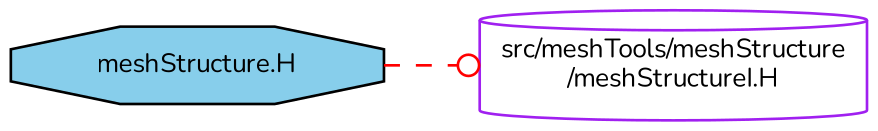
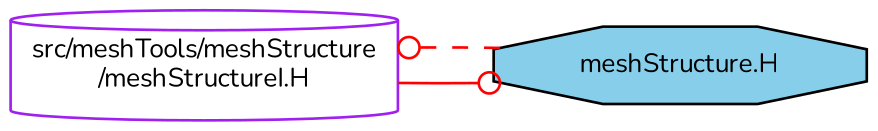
  digraph {
    rankdir=LR
    fontname=Nunito
    node [fontname=Nunito fontsize=10 style=filled]
    edge [color=red fontname=Nunito fontsize=10 labelfontname=Helvetica labelfontsize=10 arrowhead=odot]
    n1 [color=purple fillcolor=white fontcolor=black height=0.2 label="src/meshTools/meshStructure\l/meshStructureI.H" shape=cylinder width=0.4]
    n2 [color=black fillcolor=skyblue height=0.2 label="meshStructure.H" shape=octagon width=0.4]
+   n1 -> n2 [style=solid]
    n2 -> n1 [style=dashed]
  }
